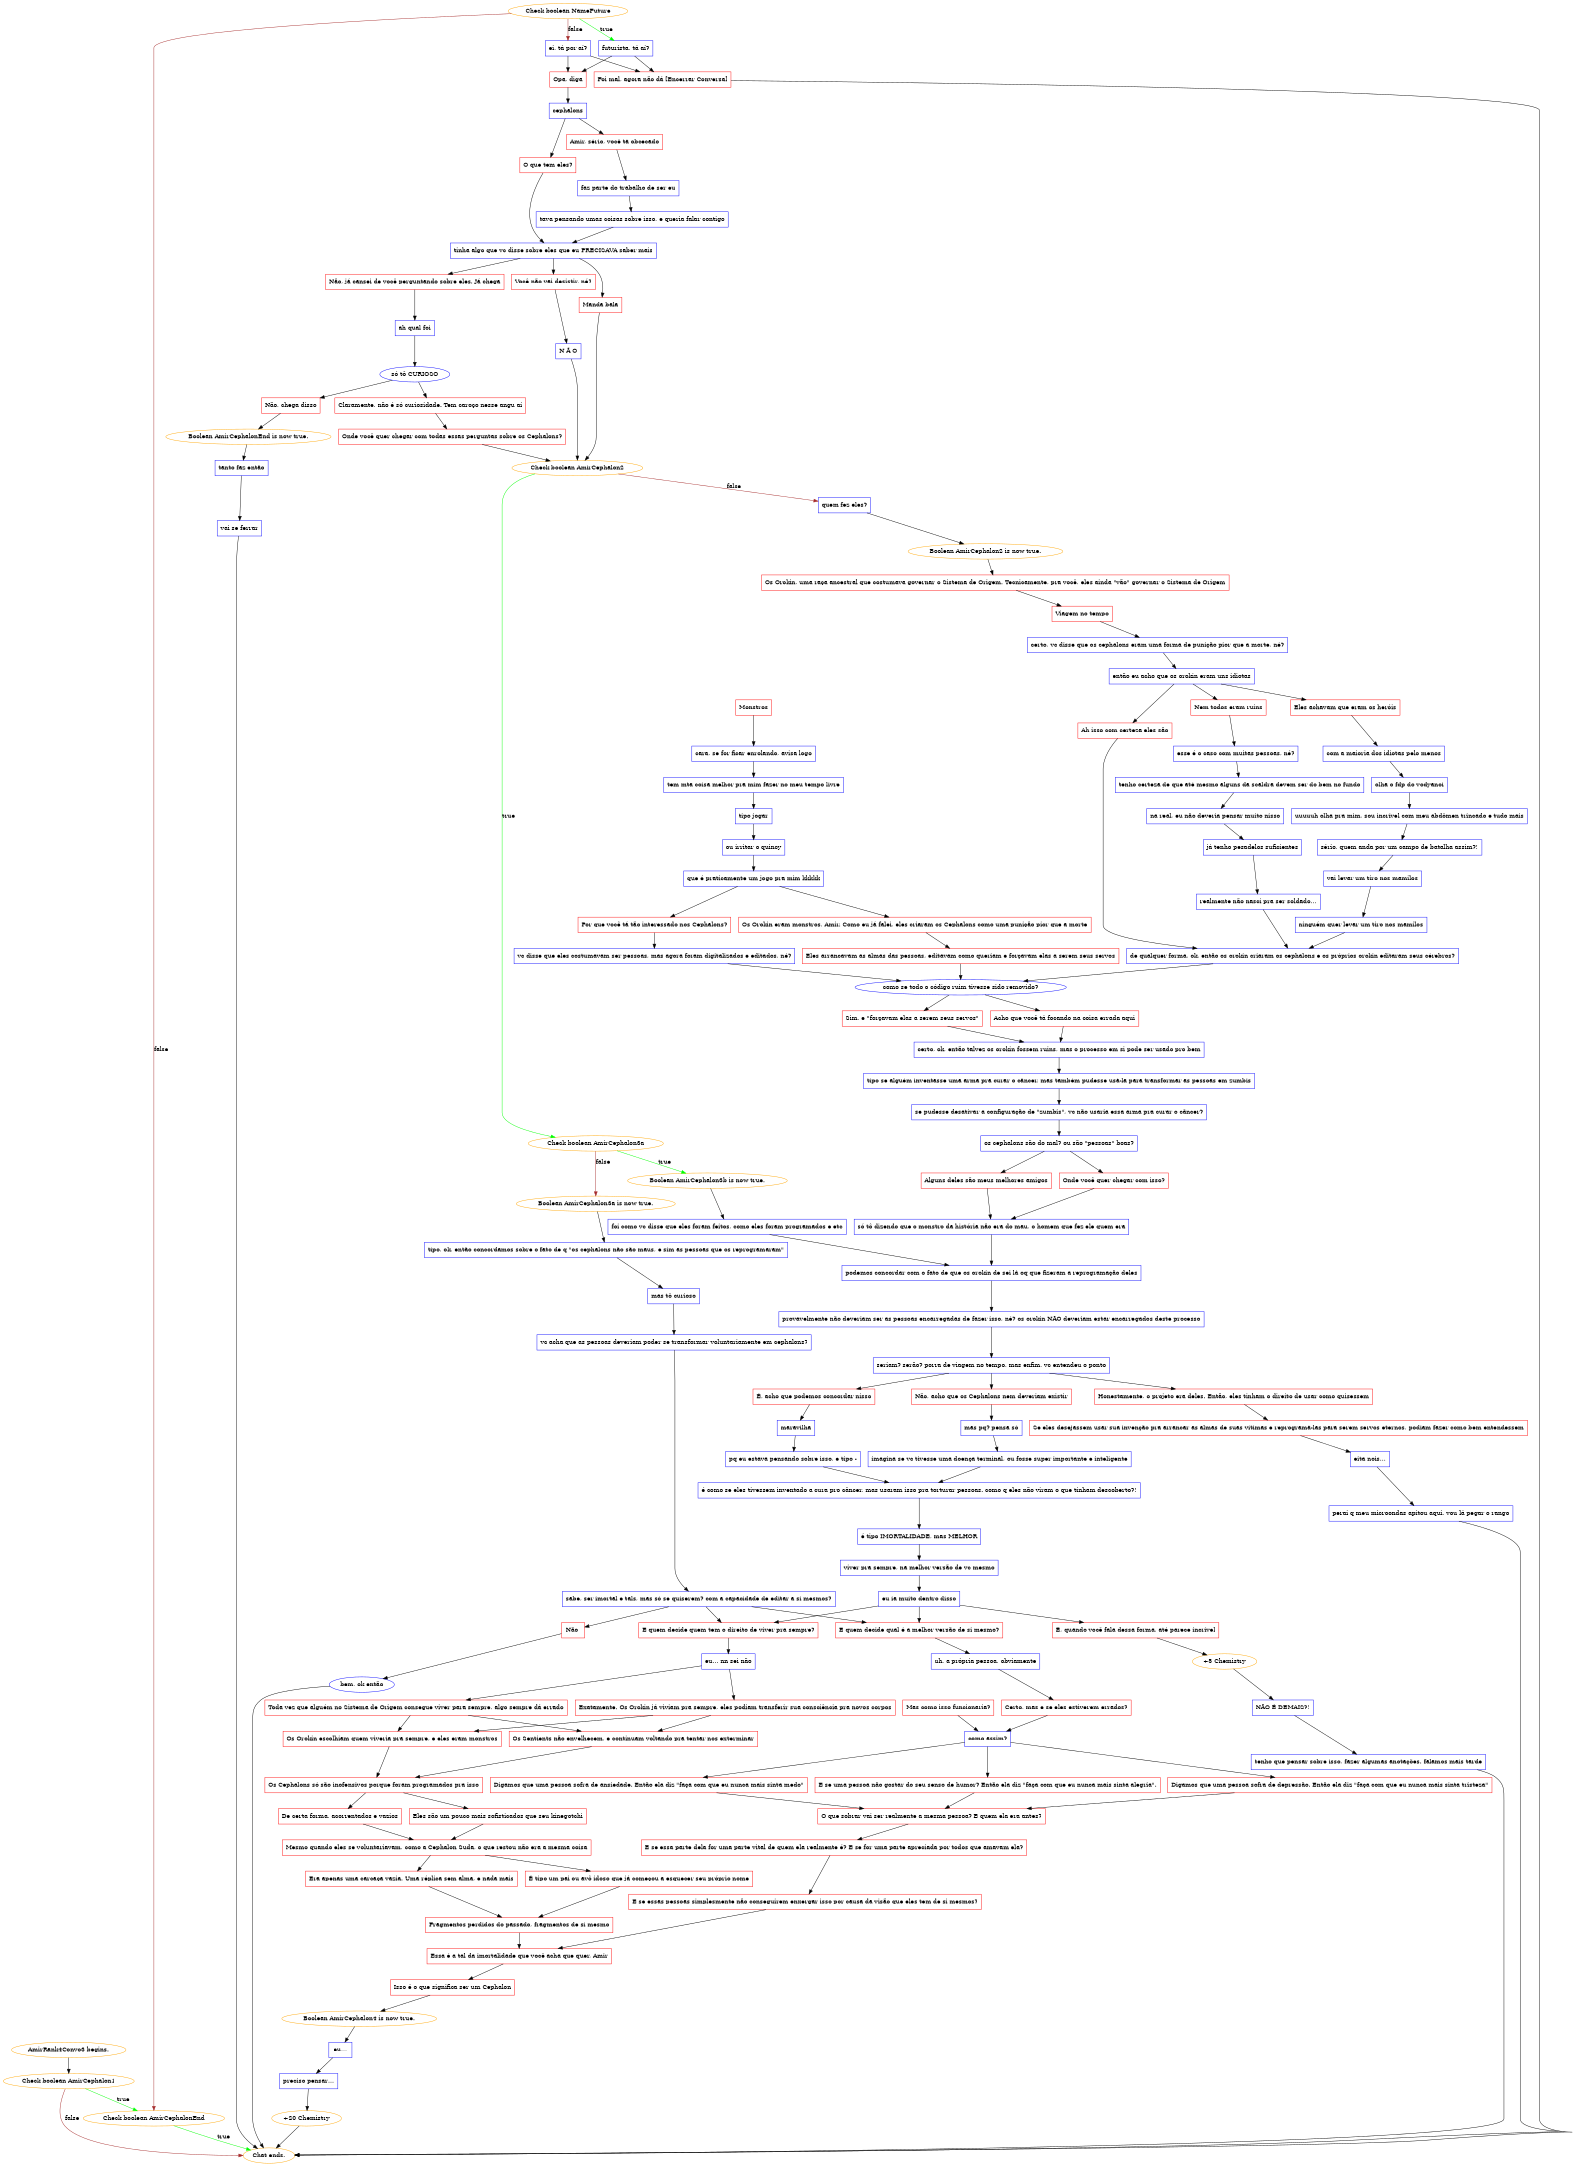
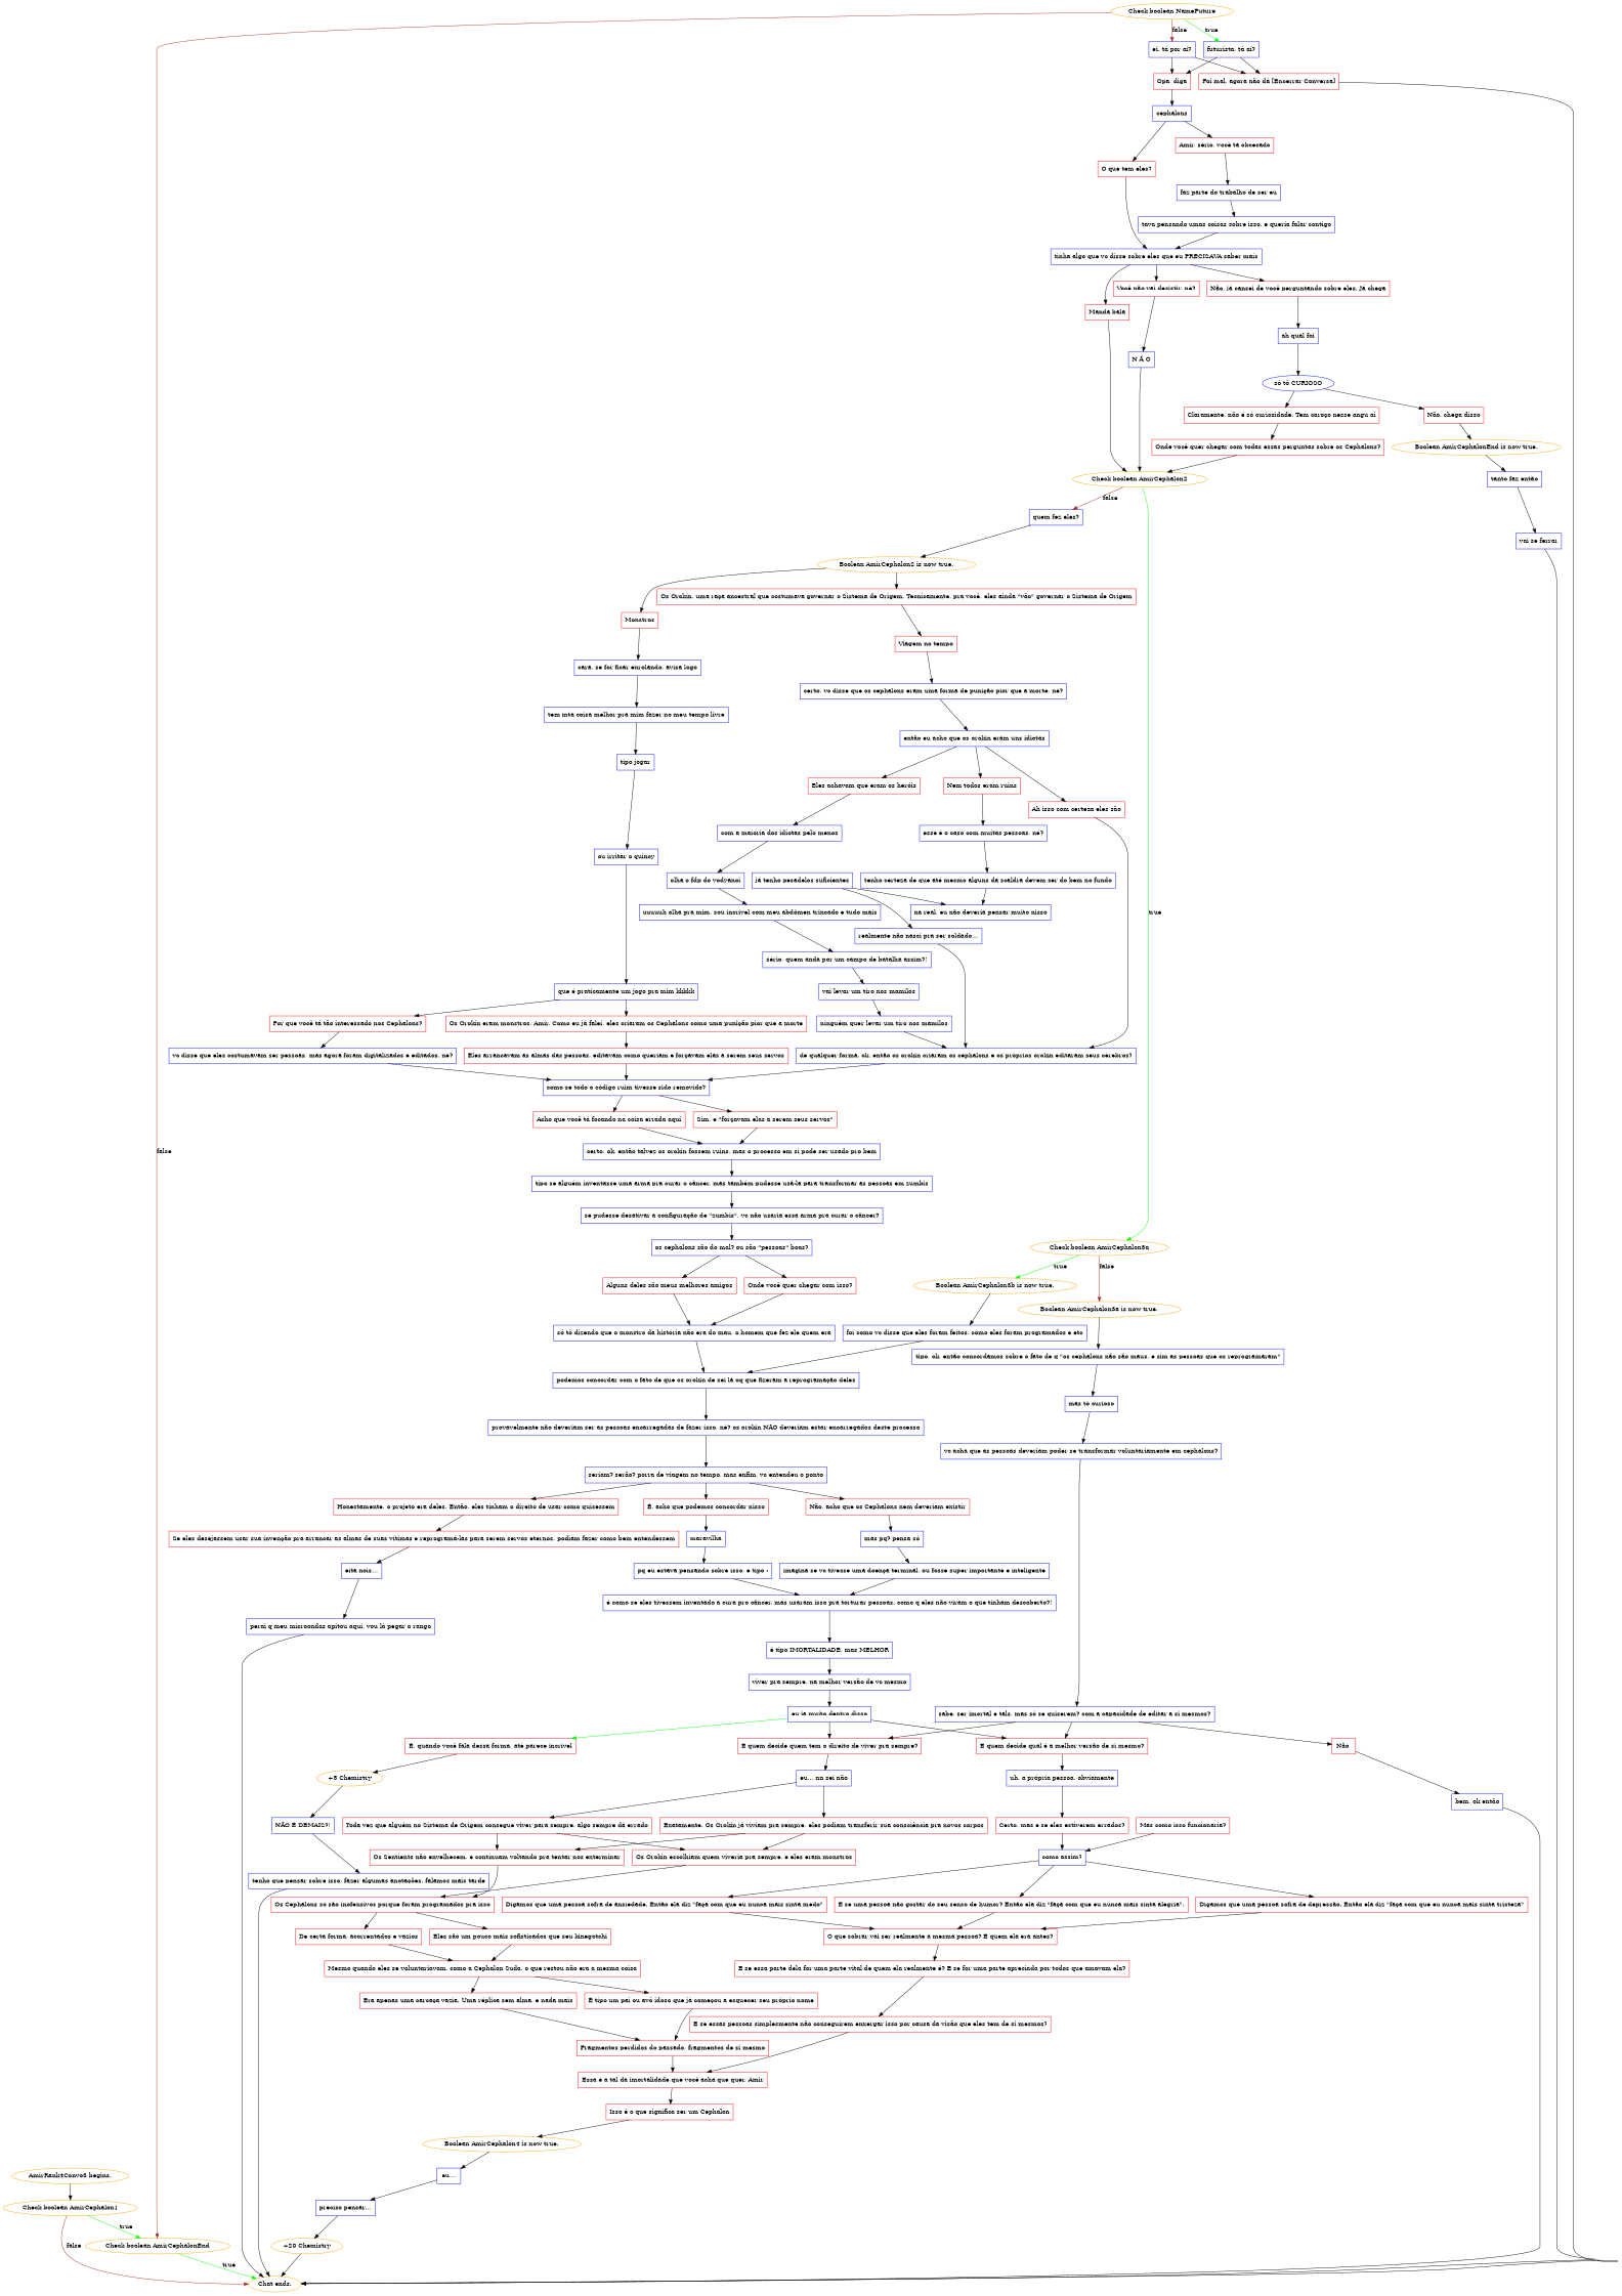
  digraph {
    node [color=blue shape=box]
    "AmirRank4Convo3 begins." [color=orange shape=""]
    n2 [color=orange label="Check boolean AmirCephalon1" shape=""]
    n3 [color=orange label="Check boolean AmirCephalonEnd" shape=""]
    "Chat ends." [color=orange shape=""]
    n5 [color=orange label="Check boolean NameFuture" shape=""]
    n6 [label="futurista, tá aí?"]
    n7 [label="ei, tá por aí?"]
    n8 [color=red label="Opa, diga"]
    n9 [color=red label="Foi mal, agora não dá [Encerrar Conversa]"]
    n10 [label=cephalons]
    n11 [color=red label="Amir, sério, você tá obcecado"]
    n12 [color=red label="O que tem eles?"]
    n13 [label="faz parte do trabalho de ser eu"]
    n14 [label="tinha algo que vc disse sobre eles que eu PRECISAVA saber mais"]
    n15 [label="tava pensando umas coisas sobre isso, e queria falar contigo"]
    n16 [color=red label="Não, já cansei de você perguntando sobre eles. Já chega"]
    n17 [color=red label="Você não vai desistir, né?"]
    n18 [color=red label="Manda bala"]
    n19 [label="ah qual foi"]
    n20 [label="N Ã O"]
    n21 [color=orange label="Check boolean AmirCephalon2" shape=""]
    n22 [label="só tô CURIOSO" shape=ellipse]
    n23 [color=orange label="Check boolean AmirCephalon3a" shape=""]
    n24 [label="quem fez eles?"]
    n25 [color=red label="Claramente, não é só curiosidade. Tem caroço nesse angu aí"]
    n26 [color=red label="Não, chega disso"]
    n27 [color=orange label="Boolean AmirCephalon3b is now true." shape=""]
    n28 [color=orange label="Boolean AmirCephalon3a is now true." shape=""]
    n29 [color=orange label="Boolean AmirCephalon2 is now true." shape=""]
    n30 [color=red label="Onde você quer chegar com todas essas perguntas sobre os Cephalons?"]
    n31 [color=orange label="Boolean AmirCephalonEnd is now true." shape=""]
    n32 [label="foi como vc disse que eles foram feitos, como eles foram programados e etc"]
    n33 [label="tipo, ok, então concordamos sobre o fato de q \"os cephalons não são maus, e sim as pessoas que os reprogramaram\""]
    n34 [color=red label=Monstros]
    n35 [color=red label="Os Orokin, uma raça ancestral que costumava governar o Sistema de Origem. Tecnicamente, pra você, eles ainda \"vão\" governar o Sistema de Origem"]
    n36 [label="tanto faz então"]
    n37 [label="podemos concordar com o fato de que os orokin de sei lá oq que fizeram a reprogramação deles"]
    n38 [label="mas tô curioso"]
    n39 [label="cara, se for ficar enrolando, avisa logo"]
    n40 [color=red label="Viagem no tempo"]
    n41 [label="vai se ferrar"]
    n42 [label="provavelmente não deveriam ser as pessoas encarregadas de fazer isso, né? os orokin NÃO deveriam estar encarregados deste processo"]
    n43 [label="vc acha que as pessoas deveriam poder se transformar voluntariamente em cephalons?"]
    n44 [label="tem mta coisa melhor pra mim fazer no meu tempo livre"]
    n45 [label="certo, vc disse que os cephalons eram uma forma de punição pior que a morte, né?"]
    n46 [label="seriam? serão? porra de viagem no tempo, mas enfim, vc entendeu o ponto"]
    n47 [label="sabe, ser imortal e tals, mas só se quiserem? com a capacidade de editar a si mesmos?"]
    n48 [label="tipo jogar"]
    n49 [label="então eu acho que os orokin eram uns idiotas"]
    n50 [color=red label="É, acho que podemos concordar nisso"]
    n51 [color=red label="Não, acho que os Cephalons nem deveriam existir"]
    n52 [color=red label="Honestamente, o projeto era deles. Então, eles tinham o direito de usar como quisessem"]
    n53 [color=red label="E quem decide qual é a melhor versão de si mesmo?"]
    n54 [color=red label="E quem decide quem tem o direito de viver pra sempre?"]
    n55 [color=red label="Não "]
    n56 [label="ou irritar o quincy"]
    n57 [color=red label="Ah isso com certeza eles são"]
    n58 [color=red label="Nem todos eram ruins"]
    n59 [color=red label="Eles achavam que eram os heróis"]
    n60 [label=maravilha]
    n61 [label="mas pq? pensa só"]
    n62 [color=red label="Se eles desejassem usar sua invenção pra arrancar as almas de suas vítimas e reprogramá-las para serem servos eternos, podiam fazer como bem entendessem"]
    n63 [label="uh, a própria pessoa, obviamente"]
    n64 [label="eu… nn sei não"]
-   n65 [label="bem, ok então" shape=ellipse]
+   n65 [label="bem, ok então"]
    n66 [label="que é praticamente um jogo pra mim kkkkk"]
    n67 [label="de qualquer forma, ok, então os orokin criaram os cephalons e os próprios orokin editaram seus cérebros?"]
    n68 [label="esse é o caso com muitas pessoas, né?"]
    n69 [label="com a maioria dos idiotas pelo menos"]
    n70 [label="pq eu estava pensando sobre isso, e tipo -"]
    n71 [label="imagina se vc tivesse uma doença terminal, ou fosse super importante e inteligente"]
    n72 [label="eita nois…"]
    n73 [color=red label="Certo, mas e se eles estiverem errados?"]
    n74 [color=red label="Exatamente. Os Orokin já viviam pra sempre, eles podiam transferir sua consciência pra novos corpos"]
    n75 [color=red label="Toda vez que alguém no Sistema de Origem consegue viver para sempre, algo sempre dá errado"]
    n76 [color=red label="Por que você tá tão interessado nos Cephalons?"]
    n77 [color=red label="Os Orokin eram monstros, Amir. Como eu já falei, eles criaram os Cephalons como uma punição pior que a morte"]
-   n78 [label="como se todo o código ruim tivesse sido removido?" shape=ellipse]
+   n78 [label="como se todo o código ruim tivesse sido removido?"]
    n79 [label="tenho certeza de que até mesmo alguns da scaldra devem ser do bem no fundo"]
    n80 [label="olha o fdp do vodyanoi"]
    n81 [label="é como se eles tivessem inventado a cura pro câncer, mas usaram isso pra torturar pessoas. como q eles não viram o que tinham descoberto?!"]
    n82 [label="perai q meu microondas apitou aqui, vou lá pegar o rango"]
    n83 [label="como assim?"]
    n84 [color=red label="Mas como isso funcionaria?"]
    n85 [color=red label="Os Orokin escolhiam quem viveria pra sempre, e eles eram monstros"]
    n86 [color=red label="Os Sentients não envelhecem, e continuam voltando pra tentar nos exterminar"]
    n87 [label="vc disse que eles costumavam ser pessoas, mas agora foram digitalizados e editados, né?"]
    n88 [color=red label="Eles arrancavam as almas das pessoas, editavam como queriam e forçavam elas a serem seus servos"]
    n89 [color=red label="Acho que você tá focando na coisa errada aqui"]
    n90 [color=red label="Sim, e \"forçavam elas a serem seus servos\""]
    n91 [label="na real, eu não deveria pensar muito nisso"]
    n92 [label="uuuuuh olha pra mim, sou incrível com meu abdômen trincado e tudo mais"]
    n93 [label="é tipo IMORTALIDADE, mas MELHOR"]
    n94 [color=red label="Digamos que uma pessoa sofra de depressão. Então ela diz \"faça com que eu nunca mais sinta tristeza\""]
    n95 [color=red label="Digamos que uma pessoa sofra de ansiedade. Então ela diz \"faça com que eu nunca mais sinta medo\""]
    n96 [color=red label="E se uma pessoa não gostar do seu senso de humor? Então ela diz \"faça com que eu nunca mais sinta alegria\"."]
    n97 [color=red label="Os Cephalons só são inofensivos porque foram programados pra isso"]
    n98 [label="certo, ok, então talvez os orokin fossem ruins, mas o processo em si pode ser usado pro bem"]
    n99 [label="já tenho pesadelos suficientes"]
    n100 [label="sério, quem anda por um campo de batalha assim?!"]
    n101 [label="viver pra sempre, na melhor versão de vc mesmo"]
    n102 [color=red label="O que sobrar vai ser realmente a mesma pessoa? E quem ela era antes?"]
    n103 [color=red label="De certa forma, acorrentados e vazios"]
    n104 [color=red label="Eles são um pouco mais sofisticados que seu kinegotchi"]
    n105 [label="tipo se alguém inventasse uma arma pra curar o câncer, mas também pudesse usá-la para transformar as pessoas em zumbis"]
    n106 [label="realmente não nasci pra ser soldado…"]
    n107 [label="vai levar um tiro nos mamilos"]
    n108 [label="eu ia muito dentro disso"]
    n109 [color=red label="E se essa parte dela for uma parte vital de quem ela realmente é? E se for uma parte apreciada por todos que amavam ela?"]
    n110 [color=red label="Mesmo quando eles se voluntariavam, como a Cephalon Suda, o que restou não era a mesma coisa"]
    n111 [label="se pudesse desativar a configuração de \"zumbis\", vc não usaria essa arma pra curar o câncer?"]
    n112 [label="ninguém quer levar um tiro nos mamilos"]
    n113 [color=red label="É, quando você fala dessa forma, até parece incrível"]
    n114 [color=red label="E se essas pessoas simplesmente não conseguirem enxergar isso por causa da visão que eles tem de si mesmos?"]
    n115 [color=red label="Era apenas uma carcaça vazia. Uma réplica sem alma, e nada mais"]
    n116 [color=red label="É tipo um pai ou avô idoso que já começou a esquecer seu próprio nome"]
    n117 [label="os cephalons são do mal? ou são \"pessoas\" boas?"]
    n118 [color=orange label="+5 Chemistry" shape=""]
    n119 [color=red label="Essa é a tal da imortalidade que você acha que quer, Amir"]
    n120 [color=red label="Fragmentos perdidos do passado, fragmentos de si mesmo"]
    n121 [color=red label="Alguns deles são meus melhores amigos"]
    n122 [color=red label="Onde você quer chegar com isso?"]
    n123 [label="NÃO É DEMAIS?!"]
    n124 [color=red label="Isso é o que significa ser um Cephalon"]
    n125 [label="só tô dizendo que o monstro da história não era do mau, o homem que fez ele quem era"]
    n126 [label="tenho que pensar sobre isso, fazer algumas anotações. falamos mais tarde"]
    n127 [color=orange label="Boolean AmirCephalon4 is now true." shape=""]
    n128 [label="eu…"]
    n129 [label="preciso pensar…"]
    n130 [color=orange label="+20 Chemistry" shape=""]
    "AmirRank4Convo3 begins." -> n2
    n2 -> n3 [color=green label=true]
    n2 -> "Chat ends." [color=brown label=false]
    n3 -> "Chat ends." [color=green label=true]
    n5 -> n3 [color=brown label=false]
    n5 -> n6 [color=green label=true]
    n5 -> n7 [color=brown label=false]
    n6 -> n8
    n6 -> n9
    n7 -> n8
    n7 -> n9
    n8 -> n10
    n9 -> "Chat ends."
    n10 -> n11
    n10 -> n12
    n11 -> n13
    n12 -> n14
    n13 -> n15
    n14 -> n16
    n14 -> n17
    n14 -> n18
    n15 -> n14
    n16 -> n19
    n17 -> n20
    n18 -> n21
    n19 -> n22
    n20 -> n21
    n21 -> n23 [color=green label=true]
    n21 -> n24 [color=brown label=false]
    n22 -> n25
    n22 -> n26
    n23 -> n27 [color=green label=true]
    n23 -> n28 [color=brown label=false]
    n24 -> n29
    n25 -> n30
    n26 -> n31
    n27 -> n32
    n28 -> n33
+   n29 -> n34
    n29 -> n35
    n30 -> n21
    n31 -> n36
    n32 -> n37
    n33 -> n38
    n34 -> n39
    n35 -> n40
    n36 -> n41
    n37 -> n42
    n38 -> n43
    n39 -> n44
    n40 -> n45
    n41 -> "Chat ends."
    n42 -> n46
    n43 -> n47
    n44 -> n48
    n45 -> n49
    n46 -> n50
    n46 -> n51
    n46 -> n52
    n47 -> n53
    n47 -> n54
    n47 -> n55
    n48 -> n56
    n49 -> n57
    n49 -> n58
    n49 -> n59
    n50 -> n60
    n51 -> n61
    n52 -> n62
    n53 -> n63
    n54 -> n64
    n55 -> n65
    n56 -> n66
    n57 -> n67
    n58 -> n68
    n59 -> n69
    n60 -> n70
    n61 -> n71
    n62 -> n72
    n63 -> n73
    n64 -> n74
    n64 -> n75
    n65 -> "Chat ends."
    n66 -> n76
    n66 -> n77
    n67 -> n78
    n68 -> n79
    n69 -> n80
    n70 -> n81
    n71 -> n81
    n72 -> n82
    n73 -> n83
    n74 -> n85
    n74 -> n86
    n75 -> n85
    n75 -> n86
    n76 -> n87
    n77 -> n88
    n78 -> n89
    n78 -> n90
    n79 -> n91
    n80 -> n92
    n81 -> n93
    n82 -> "Chat ends."
    n83 -> n94
    n83 -> n95
    n83 -> n96
    n84 -> n83
    n85 -> n97
    n86 -> n97
    n87 -> n78
    n88 -> n78
    n89 -> n98
    n90 -> n98
-   n91 -> n99
+   n99 -> n91
    n92 -> n100
    n93 -> n101
    n94 -> n102
    n95 -> n102
    n96 -> n102
    n97 -> n103
    n97 -> n104
    n98 -> n105
    n99 -> n106
    n100 -> n107
    n101 -> n108
    n102 -> n109
    n103 -> n110
    n104 -> n110
    n105 -> n111
    n106 -> n67
    n107 -> n112
    n108 -> n53
    n108 -> n54
-   n108 -> n113
+   n108 -> n113 [color=green]
    n109 -> n114
    n110 -> n115
    n110 -> n116
    n111 -> n117
    n112 -> n67
    n113 -> n118
    n114 -> n119
    n115 -> n120
    n116 -> n120
    n117 -> n121
    n117 -> n122
    n118 -> n123
    n119 -> n124
    n120 -> n119
    n121 -> n125
    n122 -> n125
    n123 -> n126
    n124 -> n127
    n125 -> n37
    n126 -> "Chat ends."
    n127 -> n128
    n128 -> n129
    n129 -> n130
    n130 -> "Chat ends."
  }
